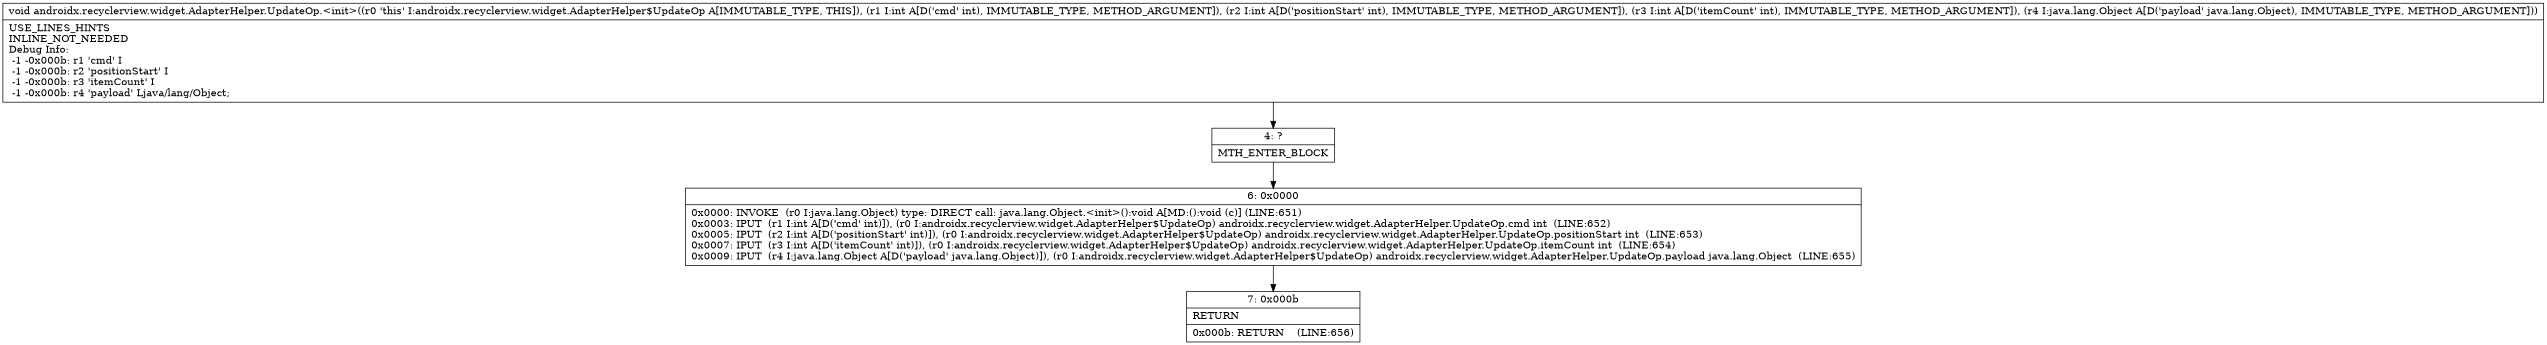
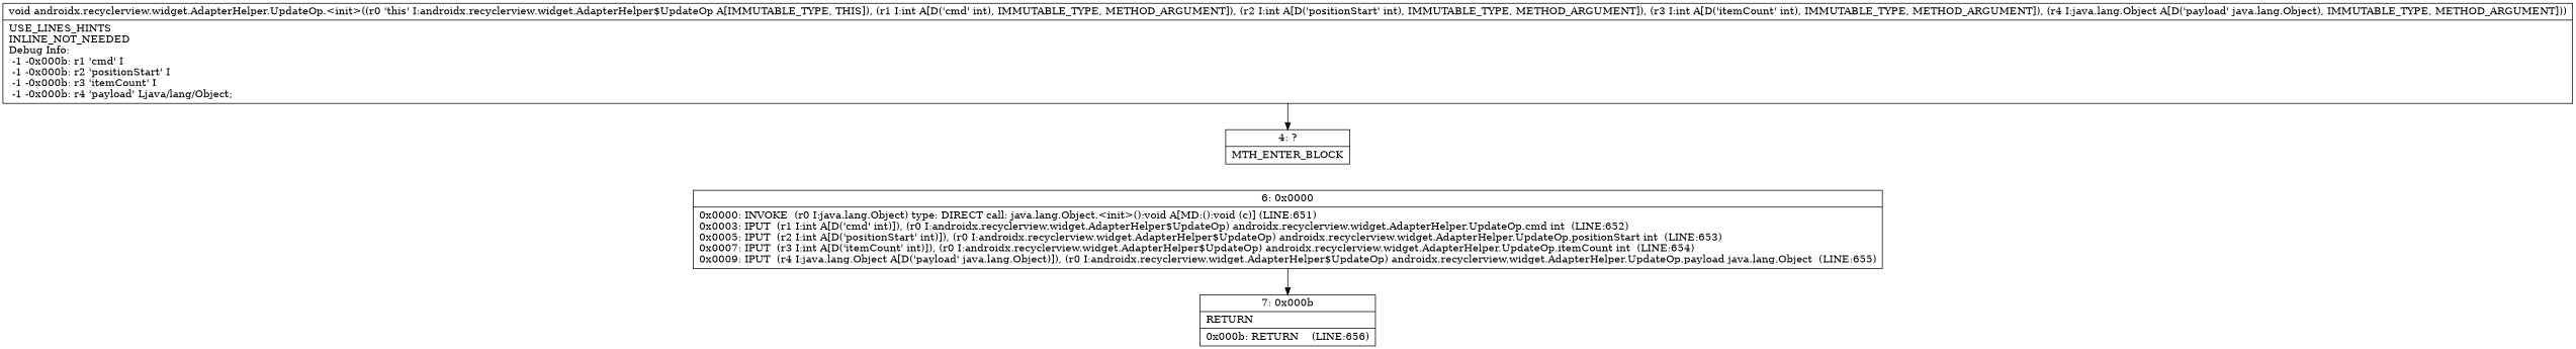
  digraph {
    node [shape=record]
    edge [arrowhead=normal]
    n1 [label="{4\:\ ?|MTH_ENTER_BLOCK\l}"]
    n2 [label="{6\:\ 0x0000|0x0000: INVOKE  (r0 I:java.lang.Object) type: DIRECT call: java.lang.Object.\<init\>():void A[MD:():void (c)] (LINE:651)\l0x0003: IPUT  (r1 I:int A[D('cmd' int)]), (r0 I:androidx.recyclerview.widget.AdapterHelper$UpdateOp) androidx.recyclerview.widget.AdapterHelper.UpdateOp.cmd int  (LINE:652)\l0x0005: IPUT  (r2 I:int A[D('positionStart' int)]), (r0 I:androidx.recyclerview.widget.AdapterHelper$UpdateOp) androidx.recyclerview.widget.AdapterHelper.UpdateOp.positionStart int  (LINE:653)\l0x0007: IPUT  (r3 I:int A[D('itemCount' int)]), (r0 I:androidx.recyclerview.widget.AdapterHelper$UpdateOp) androidx.recyclerview.widget.AdapterHelper.UpdateOp.itemCount int  (LINE:654)\l0x0009: IPUT  (r4 I:java.lang.Object A[D('payload' java.lang.Object)]), (r0 I:androidx.recyclerview.widget.AdapterHelper$UpdateOp) androidx.recyclerview.widget.AdapterHelper.UpdateOp.payload java.lang.Object  (LINE:655)\l}"]
    n3 [label="{7\:\ 0x000b|RETURN\l|0x000b: RETURN    (LINE:656)\l}"]
    n4 [label="{void androidx.recyclerview.widget.AdapterHelper.UpdateOp.\<init\>((r0 'this' I:androidx.recyclerview.widget.AdapterHelper$UpdateOp A[IMMUTABLE_TYPE, THIS]), (r1 I:int A[D('cmd' int), IMMUTABLE_TYPE, METHOD_ARGUMENT]), (r2 I:int A[D('positionStart' int), IMMUTABLE_TYPE, METHOD_ARGUMENT]), (r3 I:int A[D('itemCount' int), IMMUTABLE_TYPE, METHOD_ARGUMENT]), (r4 I:java.lang.Object A[D('payload' java.lang.Object), IMMUTABLE_TYPE, METHOD_ARGUMENT]))  | USE_LINES_HINTS\lINLINE_NOT_NEEDED\lDebug Info:\l  \-1 \-0x000b: r1 'cmd' I\l  \-1 \-0x000b: r2 'positionStart' I\l  \-1 \-0x000b: r3 'itemCount' I\l  \-1 \-0x000b: r4 'payload' Ljava\/lang\/Object;\l}"]
-   n1 -> n2
    n2 -> n3
    n4 -> n1
  }
